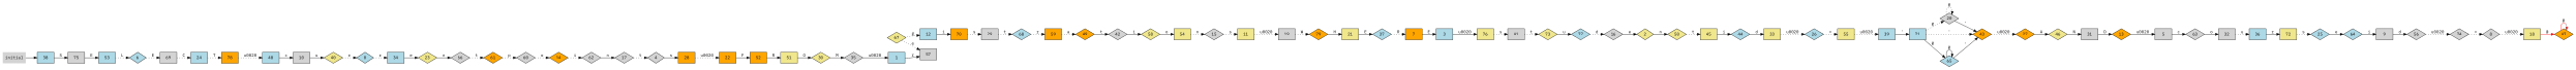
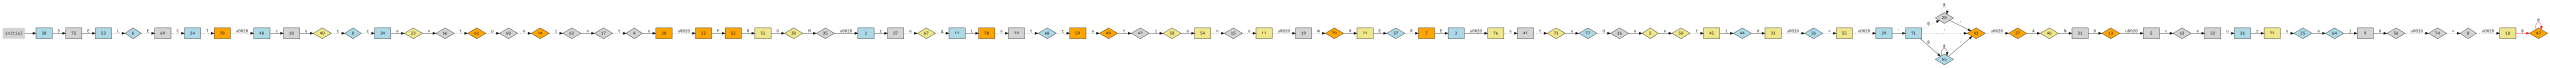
  digraph {
    fontname="IBM Plex Mono"
    rankdir=LR
    node [fillcolor=lightgrey fontname="IBM Plex Mono" shape=diamond style=filled]
    edge [fontname="IBM Plex Mono" style=solid]
    0 [fillcolor=lightblue]
    34 [fillcolor=lightblue shape=box]
    23 [fillcolor=khaki]
    66
    1 [fillcolor=lightblue shape=box]
    57 [shape=box]
    67 [fillcolor=khaki]
    12 [fillcolor=lightblue shape=box]
    2 [fillcolor=khaki]
    50 [fillcolor=khaki]
    45 [fillcolor=khaki shape=box]
    44 [fillcolor=lightblue]
    3 [fillcolor=lightblue shape=box]
    76 [fillcolor=khaki shape=box]
    41 [shape=box]
    73 [fillcolor=khaki]
    28 [fillcolor=orange shape=box]
    4
    22 [fillcolor=orange shape=box]
    52 [fillcolor=orange shape=box]
    5 [shape=box]
    63
    32 [shape=box]
    36 [fillcolor=lightblue shape=box]
    6 [fillcolor=lightblue]
    69 [shape=box]
    24 [fillcolor=lightblue shape=box]
    78 [fillcolor=orange shape=box]
    7 [fillcolor=orange shape=box]
    18 [fillcolor=khaki shape=box]
    8
    47 [fillcolor=orange]
    9 [shape=box]
    56
    74
    10 [shape=box]
    40 [fillcolor=khaki]
    11 [fillcolor=khaki shape=box]
    19 [shape=box]
    79 [fillcolor=orange]
    21 [fillcolor=khaki shape=box]
    70 [fillcolor=orange shape=box]
    29 [shape=box]
    68 [fillcolor=lightblue]
    13 [fillcolor=orange]
    14 [fillcolor=orange]
    62
    17
    15
    16
    37 [fillcolor=lightblue]
    20
    43 [fillcolor=orange]
    27 [fillcolor=orange]
    46 [fillcolor=khaki]
    51 [fillcolor=khaki shape=box]
    30 [fillcolor=khaki]
    61 [fillcolor=orange]
    60
    48 [fillcolor=lightblue shape=box]
    25 [fillcolor=lightblue]
    64 [fillcolor=lightblue]
    26 [fillcolor=lightblue]
    55 [fillcolor=khaki shape=box]
    39 [fillcolor=lightblue shape=box]
    71 [fillcolor=lightblue shape=box]
    31 [shape=box]
    59 [fillcolor=orange shape=box]
    49 [fillcolor=orange]
    35
    72 [fillcolor=khaki shape=box]
    33 [fillcolor=khaki shape=box]
    38 [fillcolor=lightblue shape=box]
    75 [shape=box]
    53 [fillcolor=lightblue shape=box]
    initial [shape=plaintext]
    65 [fillcolor=lightblue]
    77 [fillcolor=lightblue]
    58 [fillcolor=khaki]
    42
    54 [fillcolor=khaki shape=box]
    0 -> 34 [label=r style=dotted]
    34 -> 23 [label=e]
    23 -> 66 [label=n]
    66 -> 61 [label=t style=dotted]
    1 -> 57 [label=r]
-   67 -> 57 [label=e style=dotted]
+   57 -> 67 [label=e style=dotted]
    67 -> 12 [label=g style=dotted]
    12 -> 70 [label=i]
    2 -> 50 [label=n]
    50 -> 45 [label=t style=dotted]
    45 -> 44 [label=i]
    44 -> 33 [label=d]
    3 -> 76 [label="\u0020"]
    76 -> 41 [label=s style=dotted]
    41 -> 73 [label=t style=dotted]
    73 -> 77 [label=u]
    28 -> 22 [label="\u0020" style=dotted]
    4 -> 28 [label=s]
    22 -> 52 [label=F]
    52 -> 51 [label=R]
    5 -> 63 [label=c]
    63 -> 32 [label=o]
    32 -> 36 [label=u style=dotted]
    36 -> 72 [label=r]
    6 -> 69 [label=E style=dotted]
    69 -> 24 [label=C style=dotted]
    24 -> 78 [label=T style=dotted]
    78 -> 48 [label="\u0020" style=dotted]
    7 -> 3 [label=E]
    18 -> 47 [color=red label="@"]
    8 -> 18 [label="\u0020" style=dotted]
    47 -> 47 [color=red label="@"]
    9 -> 56 [label=d]
    56 -> 74 [label="\u0020" style=dotted]
    74 -> 8 [label="=" style=dotted]
    10 -> 40 [label=u]
    40 -> 0 [label=r style=dotted]
    11 -> 19 [label="\u0020" style=dotted]
    19 -> 79 [label=W style=dotted]
    79 -> 21 [label=H]
    21 -> 37 [label=E]
    70 -> 29 [label=s style=dotted]
    29 -> 68 [label=t style=dotted]
    68 -> 59 [label=r style=dotted]
    13 -> 5 [label="\u0020"]
    14 -> 62 [label=i style=dotted]
    62 -> 17 [label=n]
    17 -> 4 [label=t style=dotted]
    15 -> 11 [label=s style=dotted]
    16 -> 2 [label=e]
    37 -> 7 [label=R style=dotted]
    20 -> 20 [label="@" style=dotted]
    20 -> 43 [label="'"]
    43 -> 27 [label="\u0020" style=dotted]
    27 -> 46 [label=A]
    46 -> 31 [label=N]
    51 -> 30 [label=O]
    30 -> 35 [label=M]
    61 -> 60 [label=p style=dotted]
    60 -> 14 [label=o style=dotted]
    48 -> 10 [label=c]
    25 -> 64 [label=e]
    64 -> 9 [label=i]
    26 -> 55 [label="=" style=dotted]
    55 -> 39 [label="\u0020" style=dotted]
    39 -> 71 [label="'"]
    71 -> 20 [label="@" style=dotted]
    71 -> 43 [label="'" style=dotted]
    71 -> 65 [label="@"]
    31 -> 13 [label=D]
    59 -> 49 [label=a style=dotted]
    49 -> 42 [label=t]
    35 -> 1 [label="\u0020"]
    72 -> 25 [label=s style=dotted]
    33 -> 26 [label="\u0020" style=dotted]
    38 -> 75 [label=S]
    75 -> 53 [label=E]
    53 -> 6 [label=L style=dotted]
    initial -> 38
    65 -> 43 [label="'"]
    65 -> 65 [label="@"]
    77 -> 16 [label=d style=dotted]
    58 -> 54 [label=o]
    42 -> 58 [label=i]
    54 -> 15 [label=n style=dotted]
  }
